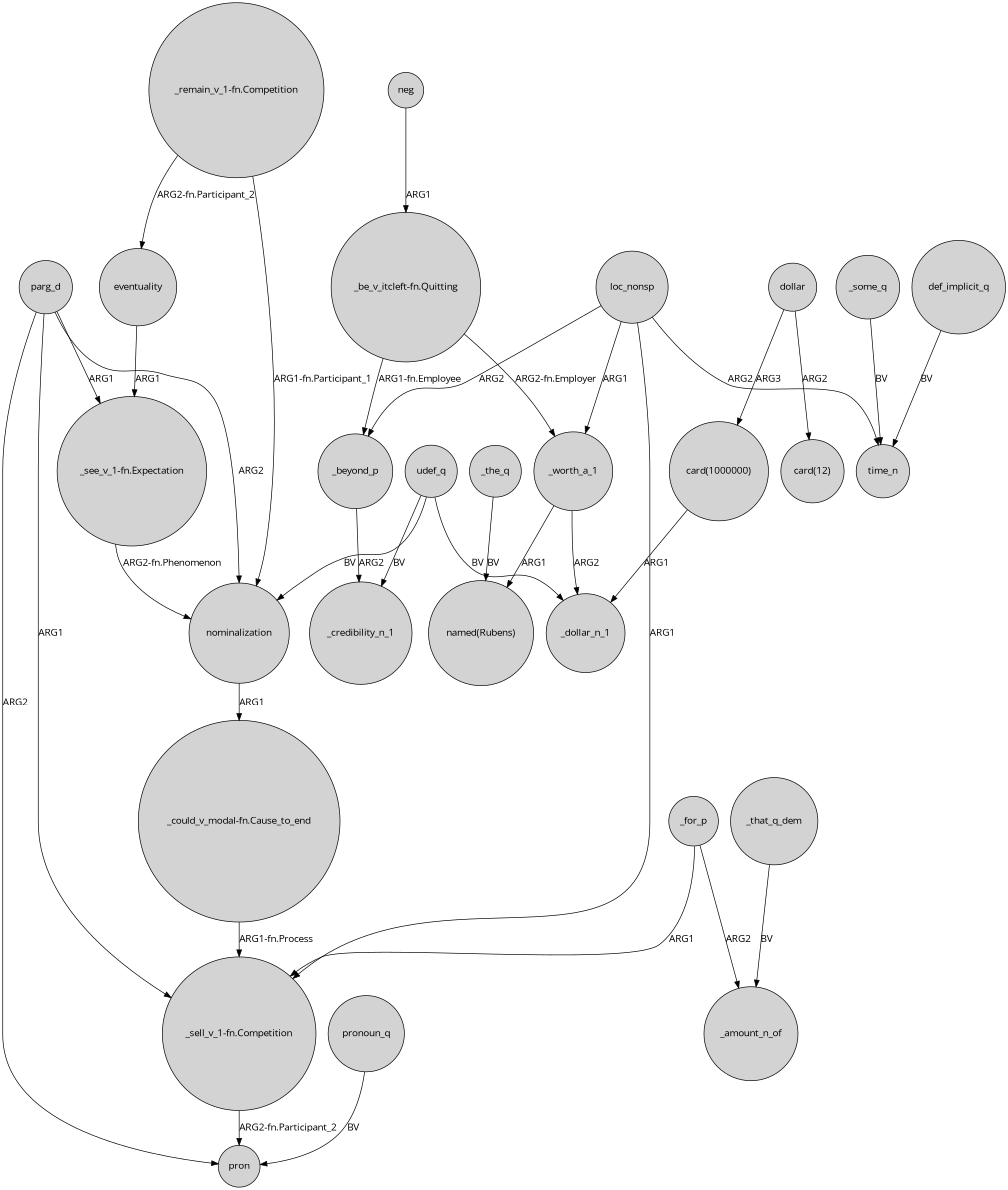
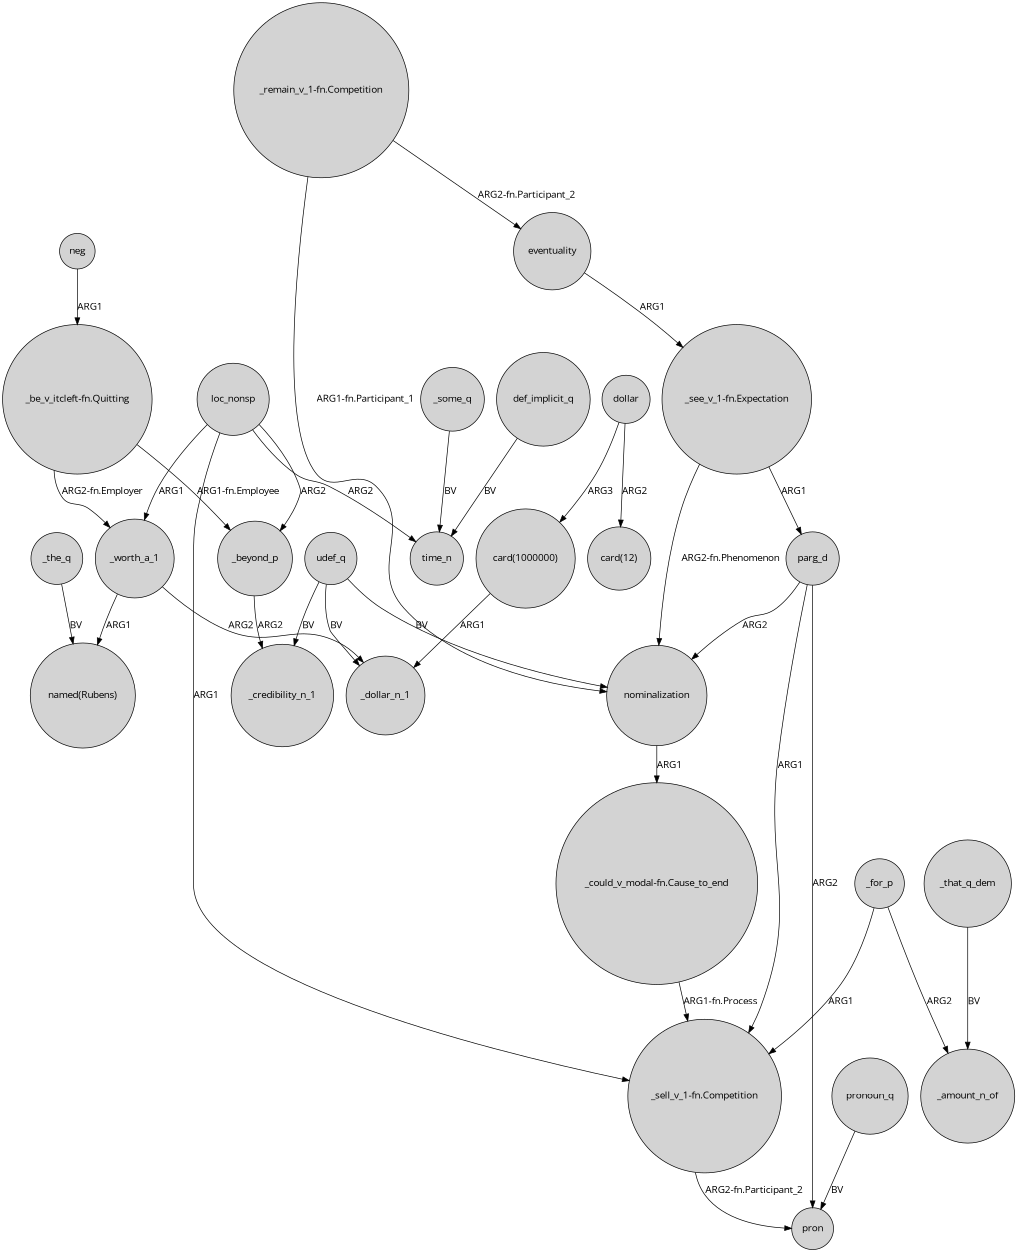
  digraph {
    fontname="Open Sans"
    node [fontname="Open Sans" shape=circle style=filled]
    edge [fontname="Open Sans"]
    "_be_v_itcleft-fn.Quitting"
    _beyond_p
    _worth_a_1
    _credibility_n_1
    _dollar_n_1
    "named(Rubens)"
    loc_nonsp
    "_sell_v_1-fn.Competition"
    time_n
    pron
    parg_d
    nominalization
    "_see_v_1-fn.Expectation"
    "_could_v_modal-fn.Cause_to_end"
    udef_q
    _for_p
    _amount_n_of
    n18 [label=dollar]
    "card(1000000)"
    "card(12)"
    neg
    pronoun_q
    _some_q
    "_remain_v_1-fn.Competition"
    eventuality
    _that_q_dem
    _the_q
    def_implicit_q
    "_be_v_itcleft-fn.Quitting" -> _beyond_p [label="ARG1-fn.Employee"]
    "_be_v_itcleft-fn.Quitting" -> _worth_a_1 [label="ARG2-fn.Employer"]
    _beyond_p -> _credibility_n_1 [label=ARG2]
    _worth_a_1 -> _dollar_n_1 [label=ARG2]
    _worth_a_1 -> "named(Rubens)" [label=ARG1]
    loc_nonsp -> _beyond_p [label=ARG2]
    loc_nonsp -> _worth_a_1 [label=ARG1]
    loc_nonsp -> "_sell_v_1-fn.Competition" [label=ARG1]
    loc_nonsp -> time_n [label=ARG2]
    "_sell_v_1-fn.Competition" -> pron [label="ARG2-fn.Participant_2"]
    parg_d -> "_sell_v_1-fn.Competition" [label=ARG1]
    parg_d -> pron [label=ARG2]
    parg_d -> nominalization [label=ARG2]
-   parg_d -> "_see_v_1-fn.Expectation" [label=ARG1]
+   "_see_v_1-fn.Expectation" -> parg_d [label=ARG1]
    nominalization -> "_could_v_modal-fn.Cause_to_end" [label=ARG1]
    "_see_v_1-fn.Expectation" -> nominalization [label="ARG2-fn.Phenomenon"]
    "_could_v_modal-fn.Cause_to_end" -> "_sell_v_1-fn.Competition" [label="ARG1-fn.Process"]
    udef_q -> _credibility_n_1 [label=BV]
    udef_q -> _dollar_n_1 [label=BV]
    udef_q -> nominalization [label=BV]
    _for_p -> "_sell_v_1-fn.Competition" [label=ARG1]
    _for_p -> _amount_n_of [label=ARG2]
    n18 -> "card(1000000)" [label=ARG3]
    n18 -> "card(12)" [label=ARG2]
    "card(1000000)" -> _dollar_n_1 [label=ARG1]
    neg -> "_be_v_itcleft-fn.Quitting" [label=ARG1]
    pronoun_q -> pron [label=BV]
    _some_q -> time_n [label=BV]
    "_remain_v_1-fn.Competition" -> nominalization [label="ARG1-fn.Participant_1"]
    "_remain_v_1-fn.Competition" -> eventuality [label="ARG2-fn.Participant_2"]
    eventuality -> "_see_v_1-fn.Expectation" [label=ARG1]
    _that_q_dem -> _amount_n_of [label=BV]
    _the_q -> "named(Rubens)" [label=BV]
    def_implicit_q -> time_n [label=BV]
  }
